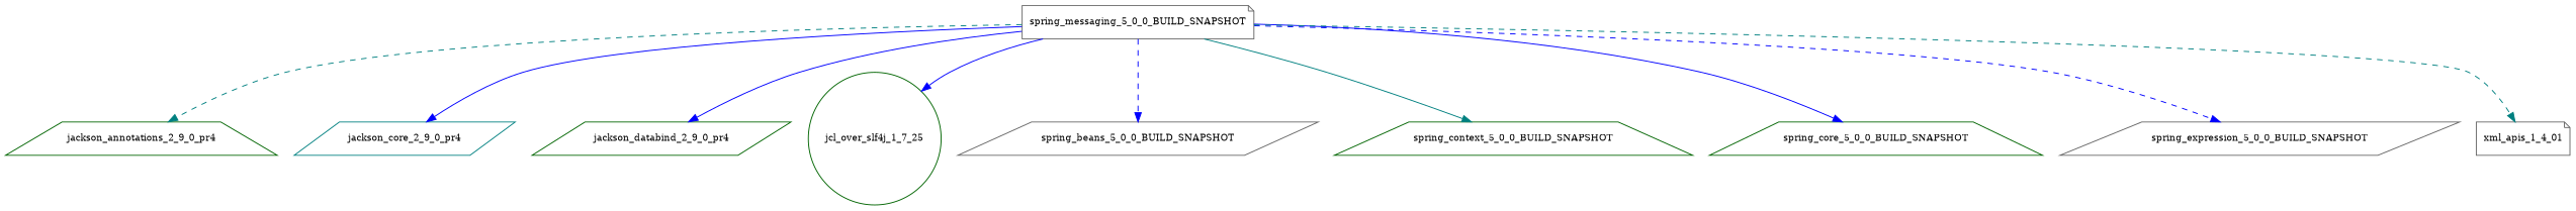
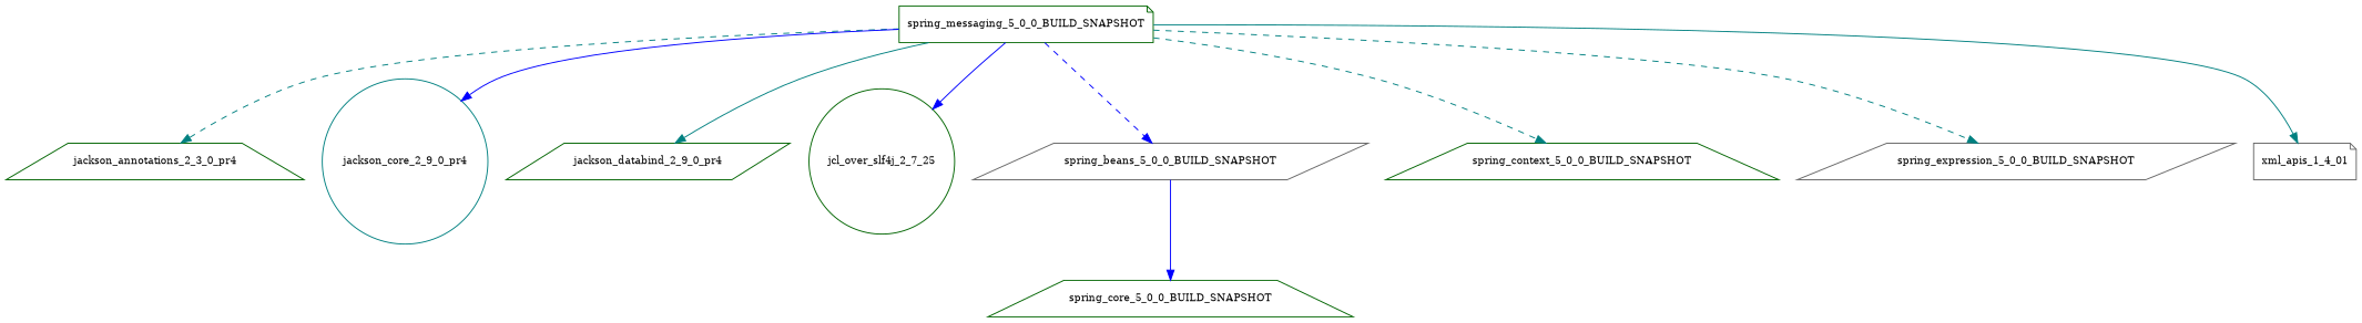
  digraph {
    node [color=darkgreen fontsize=10.0 shape=trapezium]
    edge [color=blue style=solid]
-   jackson_annotations_2_9_0_pr4
-   spring_messaging_5_0_0_BUILD_SNAPSHOT [color=gray40 shape=note]
-   jackson_core_2_9_0_pr4 [color=teal shape=parallelogram]
+   jackson_annotations_2_9_0_pr4 [label=jackson_annotations_2_3_0_pr4]
+   spring_messaging_5_0_0_BUILD_SNAPSHOT [shape=note]
+   jackson_core_2_9_0_pr4 [color=teal shape=circle]
    jackson_databind_2_9_0_pr4 [shape=parallelogram]
-   jcl_over_slf4j_1_7_25 [shape=circle]
+   jcl_over_slf4j_1_7_25 [shape=circle label=jcl_over_slf4j_2_7_25]
    spring_beans_5_0_0_BUILD_SNAPSHOT [color=gray40 shape=parallelogram]
    spring_context_5_0_0_BUILD_SNAPSHOT
    spring_core_5_0_0_BUILD_SNAPSHOT
    spring_expression_5_0_0_BUILD_SNAPSHOT [color=gray40 shape=parallelogram]
    xml_apis_1_4_01 [color=gray40 shape=note]
    spring_messaging_5_0_0_BUILD_SNAPSHOT -> jackson_annotations_2_9_0_pr4 [color=teal style=dashed]
    spring_messaging_5_0_0_BUILD_SNAPSHOT -> jackson_core_2_9_0_pr4
-   spring_messaging_5_0_0_BUILD_SNAPSHOT -> jackson_databind_2_9_0_pr4
+   spring_messaging_5_0_0_BUILD_SNAPSHOT -> jackson_databind_2_9_0_pr4 [color=teal]
    spring_messaging_5_0_0_BUILD_SNAPSHOT -> jcl_over_slf4j_1_7_25
    spring_messaging_5_0_0_BUILD_SNAPSHOT -> spring_beans_5_0_0_BUILD_SNAPSHOT [style=dashed]
-   spring_messaging_5_0_0_BUILD_SNAPSHOT -> spring_context_5_0_0_BUILD_SNAPSHOT [color=teal]
-   spring_messaging_5_0_0_BUILD_SNAPSHOT -> spring_core_5_0_0_BUILD_SNAPSHOT
-   spring_messaging_5_0_0_BUILD_SNAPSHOT -> spring_expression_5_0_0_BUILD_SNAPSHOT [style=dashed]
-   spring_messaging_5_0_0_BUILD_SNAPSHOT -> xml_apis_1_4_01 [color=teal style=dashed]
+   spring_messaging_5_0_0_BUILD_SNAPSHOT -> spring_context_5_0_0_BUILD_SNAPSHOT [color=teal style=dashed]
+   spring_beans_5_0_0_BUILD_SNAPSHOT -> spring_core_5_0_0_BUILD_SNAPSHOT
+   spring_messaging_5_0_0_BUILD_SNAPSHOT -> spring_expression_5_0_0_BUILD_SNAPSHOT [color=teal style=dashed]
+   spring_messaging_5_0_0_BUILD_SNAPSHOT -> xml_apis_1_4_01 [color=teal]
  }
